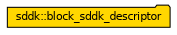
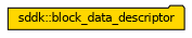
  digraph {
    rankdir=TB
-   n1 [color=black fillcolor=gold fontname=Helvetica fontsize=10 height=0.2 label="sddk::block_sddk_descriptor" shape=folder style=filled width=0.4]
+   n1 [color=black fillcolor=gold fontname=Helvetica fontsize=10 height=0.2 label="sddk::block_data_descriptor" shape=folder style=filled width=0.4]
  }
